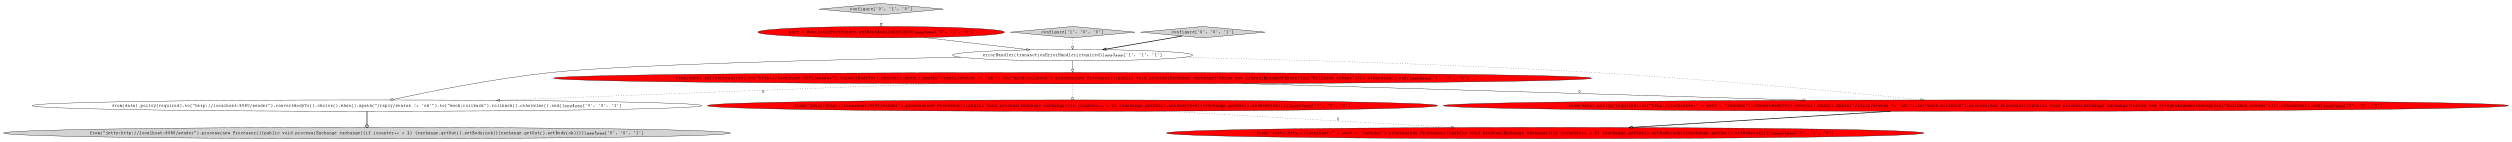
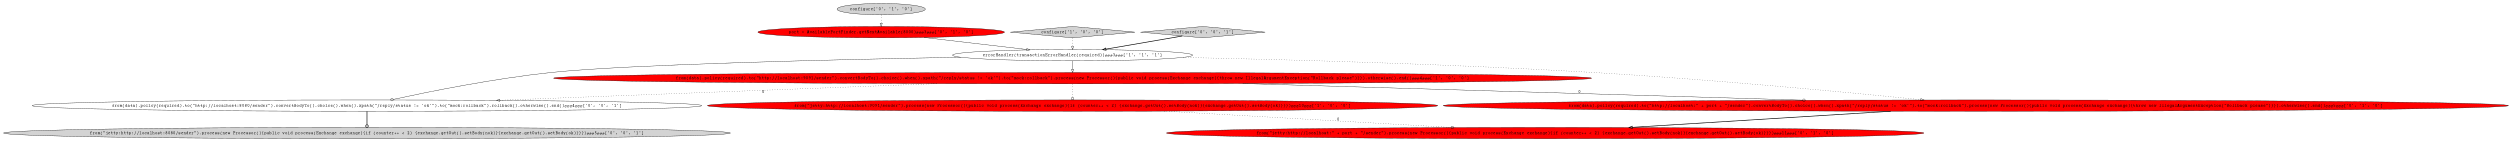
  digraph {
    fontname="Courier Prime"
    node [fillcolor=red shape=ellipse style=filled fontname="Courier Prime"]
    edge [style=dotted arrowhead=onormal fontname="Courier Prime"]
    n1 [label="from(\"jetty:http://localhost:\" + port + \"/sender\").process(new Processor(){public void process(Exchange exchange){if (counter++ < 2) {exchange.getOut().setBody(nok)}{exchange.getOut().setBody(ok)}}})@@@11@@@['0', '1', '0']"]
    n2 [label="port = AvailablePortFinder.getNextAvailable(8000)@@@3@@@['0', '1', '0']"]
    n3 [fillcolor=white label="errorHandler(transactionErrorHandler(required))@@@3@@@['1', '1', '1']"]
-   n4 [fillcolor=lightgray label="configure['0', '1', '0']" shape=diamond]
+   n4 [fillcolor=lightgray label="configure['0', '1', '0']"]
    n5 [fillcolor=white label="from(data).policy(required).to(\"http://localhost:8080/sender\").convertBodyTo().choice().when().xpath(\"/reply/status != 'ok'\").to(\"mock:rollback\").rollback().otherwise().end()@@@4@@@['0', '0', '1']"]
    n6 [fillcolor=lightgray label="from(\"jetty:http://localhost:8080/sender\").process(new Processor(){public void process(Exchange exchange){if (counter++ < 2) {exchange.getOut().setBody(nok)}{exchange.getOut().setBody(ok)}}})@@@5@@@['0', '0', '1']"]
    n7 [fillcolor=lightgray label="configure['1', '0', '0']" shape=diamond]
    n8 [label="from(\"jetty:http://localhost:9091/sender\").process(new Processor(){public void process(Exchange exchange){if (counter++ < 2) {exchange.getOut().setBody(nok)}{exchange.getOut().setBody(ok)}}})@@@10@@@['1', '0', '0']"]
    n9 [label="from(data).policy(required).to(\"http://localhost:9091/sender\").convertBodyTo().choice().when().xpath(\"/reply/status != 'ok'\").to(\"mock:rollback\").process(new Processor(){public void process(Exchange exchange){throw new IllegalArgumentException(\"Rollback please\")}}).otherwise().end()@@@4@@@['1', '0', '0']"]
    n10 [label="from(data).policy(required).to(\"http://localhost:\" + port + \"/sender\").convertBodyTo().choice().when().xpath(\"/reply/status != 'ok'\").to(\"mock:rollback\").process(new Processor(){public void process(Exchange exchange){throw new IllegalArgumentException(\"Rollback please\")}}).otherwise().end()@@@5@@@['0', '1', '0']"]
    n11 [fillcolor=lightgray label="configure['0', '0', '1']" shape=diamond]
    n2 -> n3 [style=solid]
    n3 -> n5 [style=solid arrowhead=odot]
    n3 -> n9 [style=solid]
    n3 -> n10
    n4 -> n2
    n5 -> n6 [style=bold arrowhead=odot]
    n7 -> n3
    n8 -> n1 [label=0 arrowhead=odot]
    n9 -> n5 [label=0]
    n9 -> n8 [arrowhead=odot]
    n9 -> n10 [label=0 style=solid arrowhead=odot]
    n10 -> n1 [style=bold]
    n11 -> n3 [style=bold]
  }
